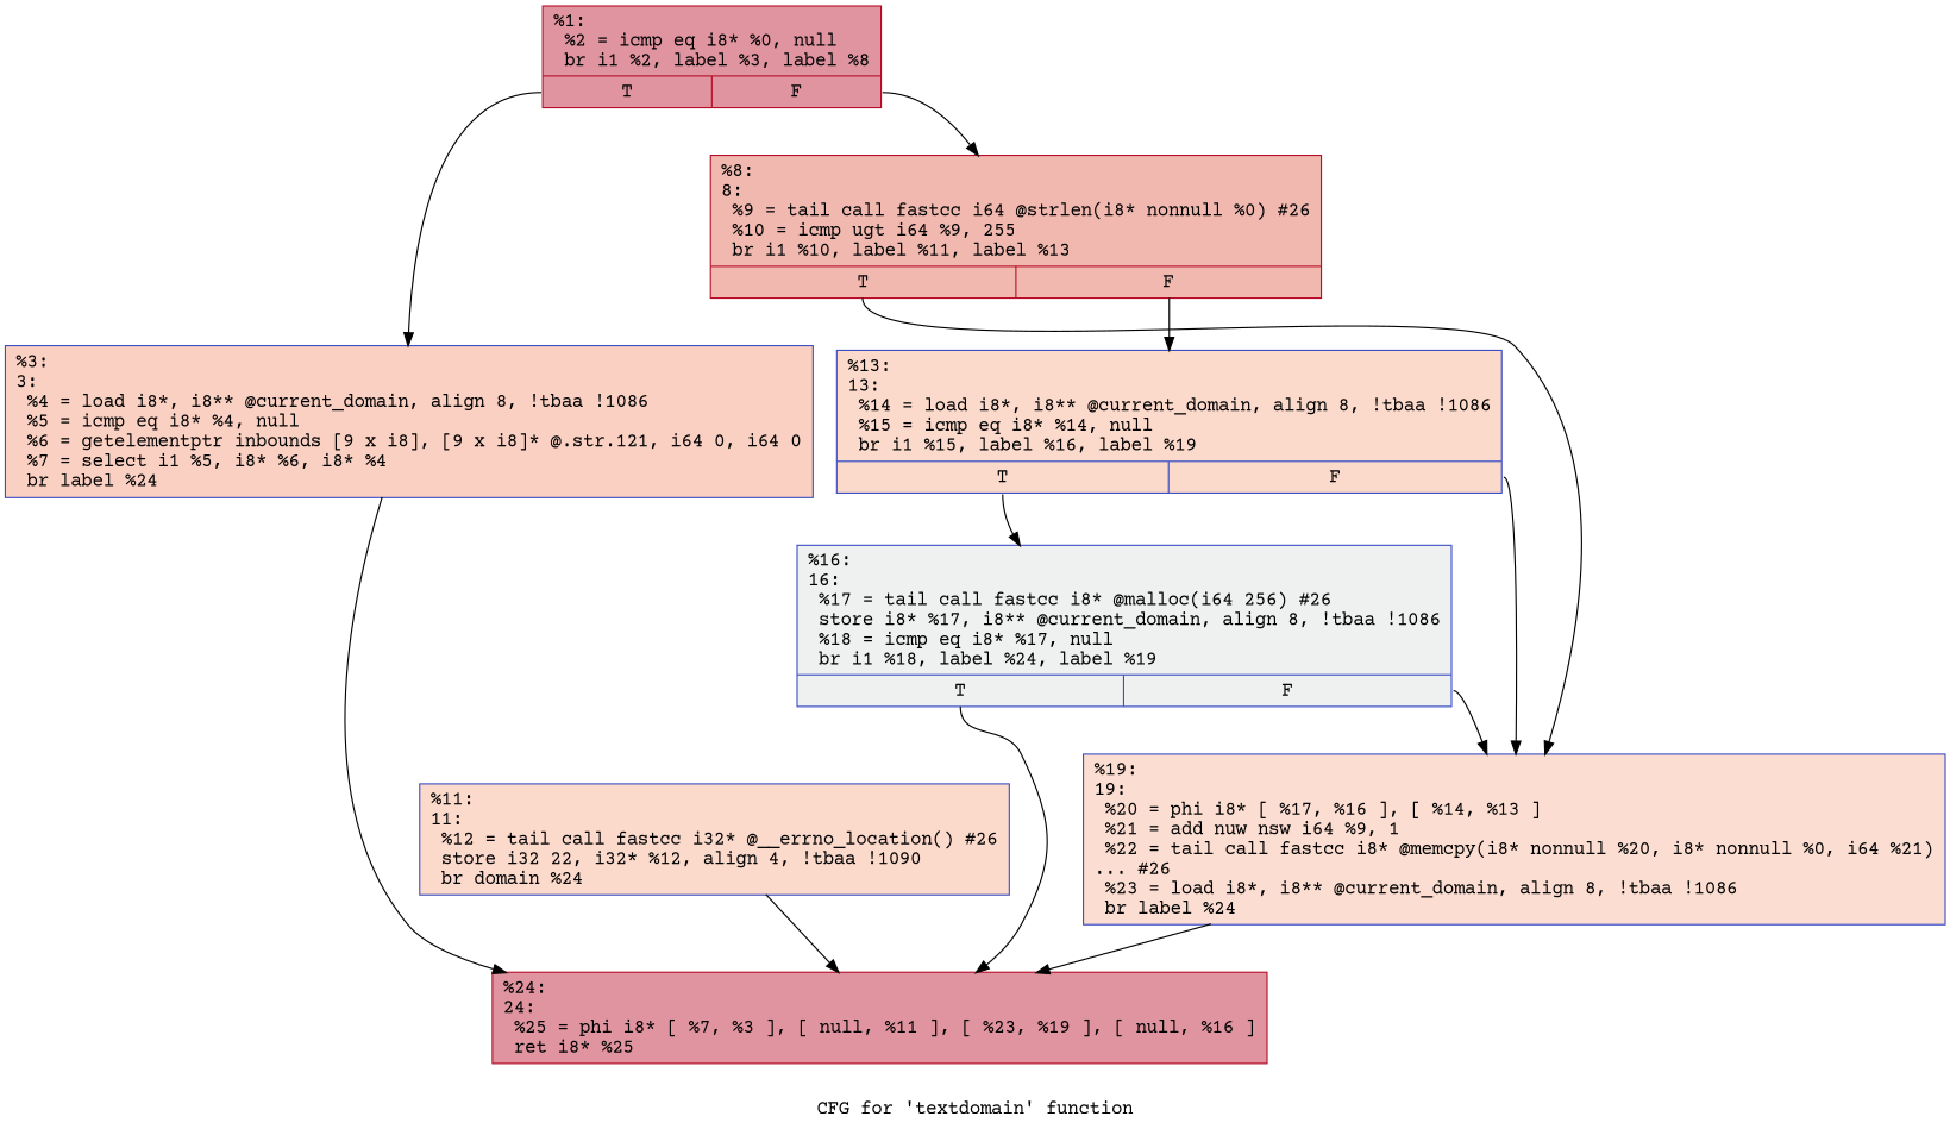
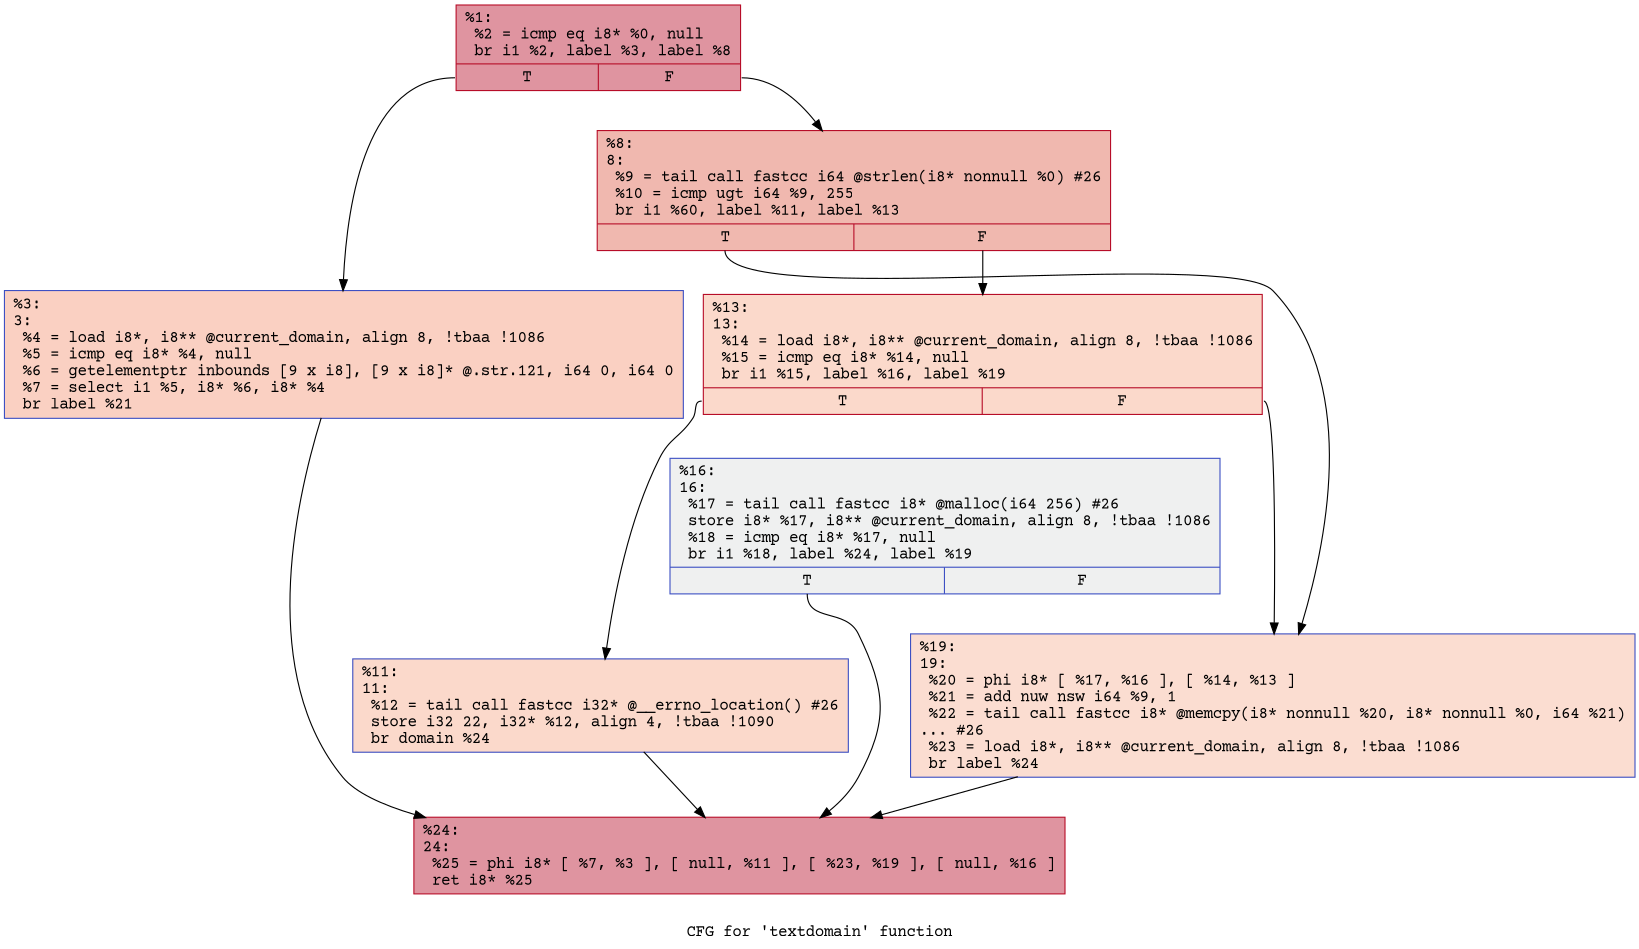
  digraph {
    fontname="Courier Prime"
    label="CFG for 'textdomain' function"
    node [color="#3d50c3ff" fillcolor="#b70d2870" fontname="Courier Prime" shape=record style=filled]
    edge [fontname="Courier Prime" tailport=s0]
    n1 [color="#b70d28ff" label="{%1:\l  %2 = icmp eq i8* %0, null\l  br i1 %2, label %3, label %8\l|{<s0>T|<s1>F}}"]
-   n2 [fillcolor="#f3947570" label="{%3:\l3:                                                \l  %4 = load i8*, i8** @current_domain, align 8, !tbaa !1086\l  %5 = icmp eq i8* %4, null\l  %6 = getelementptr inbounds [9 x i8], [9 x i8]* @.str.121, i64 0, i64 0\l  %7 = select i1 %5, i8* %6, i8* %4\l  br label %24\l}"]
-   n3 [color="#b70d28ff" fillcolor="#dc5d4a70" label="{%8:\l8:                                                \l  %9 = tail call fastcc i64 @strlen(i8* nonnull %0) #26\l  %10 = icmp ugt i64 %9, 255\l  br i1 %10, label %11, label %13\l|{<s0>T|<s1>F}}"]
+   n2 [fillcolor="#f3947570" label="{%3:\l3:                                                \l  %4 = load i8*, i8** @current_domain, align 8, !tbaa !1086\l  %5 = icmp eq i8* %4, null\l  %6 = getelementptr inbounds [9 x i8], [9 x i8]* @.str.121, i64 0, i64 0\l  %7 = select i1 %5, i8* %6, i8* %4\l  br label %21\l}"]
+   n3 [color="#b70d28ff" fillcolor="#dc5d4a70" label="{%8:\l8:                                                \l  %9 = tail call fastcc i64 @strlen(i8* nonnull %0) #26\l  %10 = icmp ugt i64 %9, 255\l  br i1 %60, label %11, label %13\l|{<s0>T|<s1>F}}"]
    n4 [color="#b70d28ff" label="{%24:\l24:                                               \l  %25 = phi i8* [ %7, %3 ], [ null, %11 ], [ %23, %19 ], [ null, %16 ]\l  ret i8* %25\l}"]
-   n5 [fillcolor="#f7a88970" label="{%13:\l13:                                               \l  %14 = load i8*, i8** @current_domain, align 8, !tbaa !1086\l  %15 = icmp eq i8* %14, null\l  br i1 %15, label %16, label %19\l|{<s0>T|<s1>F}}"]
+   n5 [color="#b70d28ff" fillcolor="#f7a88970" label="{%13:\l13:                                               \l  %14 = load i8*, i8** @current_domain, align 8, !tbaa !1086\l  %15 = icmp eq i8* %14, null\l  br i1 %15, label %16, label %19\l|{<s0>T|<s1>F}}"]
    n6 [fillcolor="#f7b39670" label="{%19:\l19:                                               \l  %20 = phi i8* [ %17, %16 ], [ %14, %13 ]\l  %21 = add nuw nsw i64 %9, 1\l  %22 = tail call fastcc i8* @memcpy(i8* nonnull %20, i8* nonnull %0, i64 %21)\l... #26\l  %23 = load i8*, i8** @current_domain, align 8, !tbaa !1086\l  br label %24\l}"]
    n7 [fillcolor="#f7a88970" label="{%11:\l11:                                               \l  %12 = tail call fastcc i32* @__errno_location() #26\l  store i32 22, i32* %12, align 4, !tbaa !1090\l  br domain %24\l}"]
    n8 [fillcolor="#dbdcde70" label="{%16:\l16:                                               \l  %17 = tail call fastcc i8* @malloc(i64 256) #26\l  store i8* %17, i8** @current_domain, align 8, !tbaa !1086\l  %18 = icmp eq i8* %17, null\l  br i1 %18, label %24, label %19\l|{<s0>T|<s1>F}}"]
    n1 -> n2
    n1 -> n3 [tailport=s1]
    n2 -> n4
    n3 -> n5 [tailport=s1]
    n3 -> n6
    n5 -> n6 [tailport=s1]
-   n5 -> n8
+   n5 -> n7
    n6 -> n4
    n7 -> n4
    n8 -> n4
-   n8 -> n6 [tailport=s1]
  }
